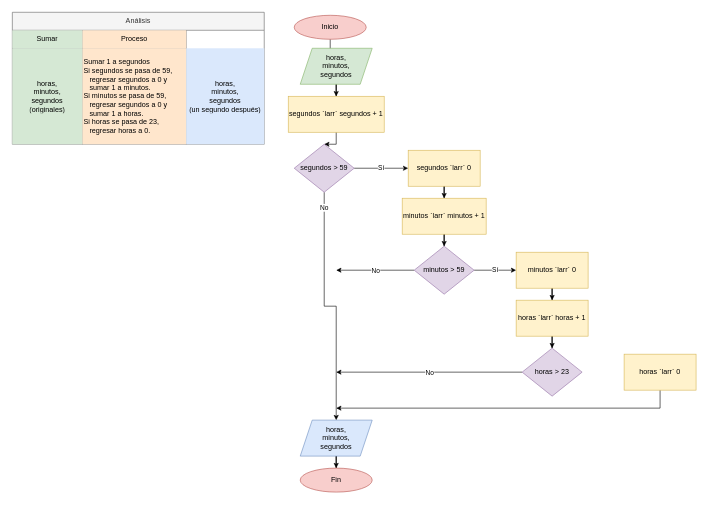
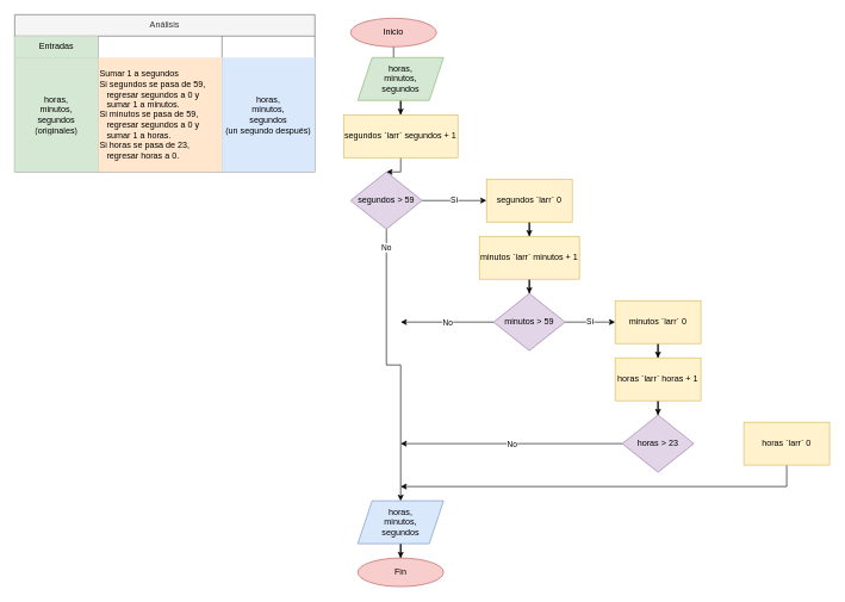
  <mxCell id="0" />
  <mxCell id="1" parent="0" />
  <mxCell id="2" value="Análisis" style="shape=table;html=1;whiteSpace=wrap;startSize=30;container=1;collapsible=0;childLayout=tableLayout;fillColor=#f5f5f5;strokeColor=#666666;fontColor=#333333;" parent="1" vertex="1"><mxGeometry x="20" y="20" width="420" height="220" as="geometry" /></mxCell>
  <mxCell id="3" value="" style="shape=partialRectangle;html=1;whiteSpace=wrap;collapsible=0;dropTarget=0;pointerEvents=0;fillColor=none;top=0;left=0;bottom=0;right=0;points=[[0,0.5],[1,0.5]];portConstraint=eastwest;" parent="2" vertex="1"><mxGeometry y="30" width="420" height="30" as="geometry" /></mxCell>
- <mxCell id="4" value="Sumar" style="shape=partialRectangle;html=1;whiteSpace=wrap;connectable=0;overflow=hidden;fillColor=#d5e8d4;top=0;left=0;bottom=0;right=0;strokeColor=#82b366;" parent="3" vertex="1"><mxGeometry width="117" height="30" as="geometry" /></mxCell>
- <mxCell id="5" value="Proceso" style="shape=partialRectangle;html=1;whiteSpace=wrap;connectable=0;overflow=hidden;fillColor=#ffe6cc;top=0;left=0;bottom=0;right=0;strokeColor=#d79b00;" parent="3" vertex="1"><mxGeometry x="117" width="173" height="30" as="geometry" /></mxCell>
+ <mxCell id="4" value="Entradas" style="shape=partialRectangle;html=1;whiteSpace=wrap;connectable=0;overflow=hidden;fillColor=#d5e8d4;top=0;left=0;bottom=0;right=0;strokeColor=#82b366;" parent="3" vertex="1"><mxGeometry width="117" height="30" as="geometry" /></mxCell>
  <mxCell id="6" value="" style="shape=partialRectangle;html=1;whiteSpace=wrap;collapsible=0;dropTarget=0;pointerEvents=0;fillColor=none;top=0;left=0;bottom=0;right=0;points=[[0,0.5],[1,0.5]];portConstraint=eastwest;" parent="2" vertex="1"><mxGeometry y="60" width="420" height="160" as="geometry" /></mxCell>
  <mxCell id="7" value="horas,&lt;br&gt;minutos,&lt;br&gt;segundos&lt;br&gt;(originales)" style="shape=partialRectangle;html=1;whiteSpace=wrap;connectable=0;overflow=hidden;fillColor=#d5e8d4;top=0;left=0;bottom=0;right=0;strokeColor=#82b366;" parent="6" vertex="1"><mxGeometry width="117" height="160" as="geometry" /></mxCell>
  <mxCell id="8" value="Sumar 1 a segundos&lt;br&gt;Si segundos se pasa de 59,&lt;br&gt;&amp;nbsp; &amp;nbsp;regresar segundos a 0 y&lt;br&gt;&amp;nbsp; &amp;nbsp;sumar 1 a minutos.&lt;br&gt;Si minutos se pasa de 59,&lt;br&gt;&amp;nbsp; &amp;nbsp;regresar segundos a 0 y&lt;br&gt;&amp;nbsp; &amp;nbsp;sumar 1 a horas.&lt;br&gt;Si horas se pasa de 23,&lt;br&gt;&amp;nbsp; &amp;nbsp;regresar horas a 0." style="shape=partialRectangle;html=1;whiteSpace=wrap;connectable=0;overflow=hidden;fillColor=#ffe6cc;top=0;left=0;bottom=0;right=0;align=left;strokeColor=#d79b00;" parent="6" vertex="1"><mxGeometry x="117" width="173" height="160" as="geometry" /></mxCell>
  <mxCell id="9" value="horas,&lt;br&gt;minutos,&lt;br&gt;segundos&lt;br&gt;(un segundo después)" style="shape=partialRectangle;html=1;whiteSpace=wrap;connectable=0;overflow=hidden;fillColor=#dae8fc;top=0;left=0;bottom=0;right=0;strokeColor=#6c8ebf;" parent="6" vertex="1"><mxGeometry x="290" width="130" height="160" as="geometry" /></mxCell>
  <mxCell id="10" value="" style="edgeStyle=orthogonalEdgeStyle;rounded=0;orthogonalLoop=1;jettySize=auto;html=1;" parent="1" source="11" target="13" edge="1"><mxGeometry relative="1" as="geometry" /></mxCell>
  <mxCell id="11" value="Inicio" style="ellipse;whiteSpace=wrap;html=1;fillColor=#f8cecc;strokeColor=#b85450;" parent="1" vertex="1"><mxGeometry x="490" y="25" width="120" height="40" as="geometry" /></mxCell>
  <mxCell id="12" value="" style="edgeStyle=orthogonalEdgeStyle;rounded=0;orthogonalLoop=1;jettySize=auto;html=1;" parent="1" source="13" target="15" edge="1"><mxGeometry relative="1" as="geometry" /></mxCell>
  <mxCell id="13" value="horas,&lt;br&gt;minutos,&lt;br&gt;segundos" style="shape=parallelogram;perimeter=parallelogramPerimeter;whiteSpace=wrap;html=1;fixedSize=1;fillColor=#d5e8d4;strokeColor=#82b366;" parent="1" vertex="1"><mxGeometry x="500" y="80" width="120" height="60" as="geometry" /></mxCell>
  <mxCell id="14" value="" style="edgeStyle=orthogonalEdgeStyle;rounded=0;orthogonalLoop=1;jettySize=auto;html=1;" parent="1" source="15" target="21" edge="1"><mxGeometry relative="1" as="geometry" /></mxCell>
  <mxCell id="15" value="segundos `larr` segundos + 1" style="whiteSpace=wrap;html=1;fillColor=#fff2cc;strokeColor=#d6b656;" parent="1" vertex="1"><mxGeometry x="480" y="160" width="160" height="60" as="geometry" /></mxCell>
  <mxCell id="16" value="" style="edgeStyle=orthogonalEdgeStyle;rounded=0;orthogonalLoop=1;jettySize=auto;html=1;" parent="1" source="17" target="18" edge="1"><mxGeometry relative="1" as="geometry" /></mxCell>
  <mxCell id="17" value="horas,&lt;br&gt;minutos,&lt;br&gt;segundos" style="shape=parallelogram;perimeter=parallelogramPerimeter;whiteSpace=wrap;html=1;fixedSize=1;fillColor=#dae8fc;strokeColor=#6c8ebf;" parent="1" vertex="1"><mxGeometry x="500" y="700" width="120" height="60" as="geometry" /></mxCell>
  <mxCell id="18" value="Fin" style="ellipse;whiteSpace=wrap;html=1;fillColor=#f8cecc;strokeColor=#b85450;" parent="1" vertex="1"><mxGeometry x="500" y="780" width="120" height="40" as="geometry" /></mxCell>
  <mxCell id="19" value="Sí" style="edgeStyle=orthogonalEdgeStyle;rounded=0;orthogonalLoop=1;jettySize=auto;html=1;" parent="1" source="21" target="23" edge="1"><mxGeometry relative="1" as="geometry" /></mxCell>
  <mxCell id="20" value="No" style="edgeStyle=orthogonalEdgeStyle;rounded=0;orthogonalLoop=1;jettySize=auto;html=1;exitX=0.5;exitY=1;exitDx=0;exitDy=0;entryX=0.5;entryY=0;entryDx=0;entryDy=0;" parent="1" source="21" target="17" edge="1"><mxGeometry x="-0.87" relative="1" as="geometry"><mxPoint as="offset" /></mxGeometry></mxCell>
  <mxCell id="21" value="segundos &amp;gt; 59" style="rhombus;whiteSpace=wrap;html=1;fillColor=#e1d5e7;strokeColor=#9673a6;" parent="1" vertex="1"><mxGeometry x="490" y="240" width="100" height="80" as="geometry" /></mxCell>
  <mxCell id="22" value="" style="edgeStyle=orthogonalEdgeStyle;rounded=0;orthogonalLoop=1;jettySize=auto;html=1;" parent="1" source="23" target="25" edge="1"><mxGeometry relative="1" as="geometry" /></mxCell>
  <mxCell id="23" value="segundos `larr` 0" style="whiteSpace=wrap;html=1;fillColor=#fff2cc;strokeColor=#d6b656;" parent="1" vertex="1"><mxGeometry x="680" y="250" width="120" height="60" as="geometry" /></mxCell>
  <mxCell id="24" value="" style="edgeStyle=orthogonalEdgeStyle;rounded=0;orthogonalLoop=1;jettySize=auto;html=1;" parent="1" source="25" target="28" edge="1"><mxGeometry relative="1" as="geometry" /></mxCell>
  <mxCell id="25" value="minutos `larr` minutos + 1" style="whiteSpace=wrap;html=1;fillColor=#fff2cc;strokeColor=#d6b656;" parent="1" vertex="1"><mxGeometry x="670" y="330" width="140" height="60" as="geometry" /></mxCell>
  <mxCell id="26" value="Sí" style="edgeStyle=orthogonalEdgeStyle;rounded=0;orthogonalLoop=1;jettySize=auto;html=1;" parent="1" source="28" target="30" edge="1"><mxGeometry relative="1" as="geometry" /></mxCell>
  <mxCell id="27" value="No" style="edgeStyle=orthogonalEdgeStyle;rounded=0;orthogonalLoop=1;jettySize=auto;html=1;exitX=0;exitY=0.5;exitDx=0;exitDy=0;" parent="1" source="28" edge="1"><mxGeometry relative="1" as="geometry"><mxPoint x="560" y="450" as="targetPoint" /></mxGeometry></mxCell>
  <mxCell id="28" value="minutos &amp;gt; 59" style="rhombus;whiteSpace=wrap;html=1;fillColor=#e1d5e7;strokeColor=#9673a6;" parent="1" vertex="1"><mxGeometry x="690" y="410" width="100" height="80" as="geometry" /></mxCell>
  <mxCell id="29" value="" style="edgeStyle=orthogonalEdgeStyle;rounded=0;orthogonalLoop=1;jettySize=auto;html=1;" parent="1" source="30" target="32" edge="1"><mxGeometry relative="1" as="geometry" /></mxCell>
  <mxCell id="30" value="minutos `larr` 0" style="whiteSpace=wrap;html=1;fillColor=#fff2cc;strokeColor=#d6b656;" parent="1" vertex="1"><mxGeometry x="860" y="420" width="120" height="60" as="geometry" /></mxCell>
  <mxCell id="31" value="" style="edgeStyle=orthogonalEdgeStyle;rounded=0;orthogonalLoop=1;jettySize=auto;html=1;" parent="1" source="32" target="34" edge="1"><mxGeometry relative="1" as="geometry" /></mxCell>
  <mxCell id="32" value="horas `larr` horas + 1" style="whiteSpace=wrap;html=1;fillColor=#fff2cc;strokeColor=#d6b656;" parent="1" vertex="1"><mxGeometry x="860" y="500" width="120" height="60" as="geometry" /></mxCell>
  <mxCell id="33" value="No" style="edgeStyle=orthogonalEdgeStyle;rounded=0;orthogonalLoop=1;jettySize=auto;html=1;exitX=0;exitY=0.5;exitDx=0;exitDy=0;" parent="1" source="34" edge="1"><mxGeometry relative="1" as="geometry"><mxPoint x="560" y="620" as="targetPoint" /></mxGeometry></mxCell>
  <mxCell id="34" value="horas &amp;gt; 23" style="rhombus;whiteSpace=wrap;html=1;fillColor=#e1d5e7;strokeColor=#9673a6;" parent="1" vertex="1"><mxGeometry x="870" y="580" width="100" height="80" as="geometry" /></mxCell>
  <mxCell id="35" style="edgeStyle=orthogonalEdgeStyle;rounded=0;orthogonalLoop=1;jettySize=auto;html=1;exitX=0.5;exitY=1;exitDx=0;exitDy=0;" parent="1" source="36" edge="1"><mxGeometry relative="1" as="geometry"><mxPoint x="560" y="680" as="targetPoint" /><Array as="points"><mxPoint x="1100" y="680" /></Array></mxGeometry></mxCell>
  <mxCell id="36" value="horas `larr` 0" style="whiteSpace=wrap;html=1;fillColor=#fff2cc;strokeColor=#d6b656;" parent="1" vertex="1"><mxGeometry x="1040" y="590" width="120" height="60" as="geometry" /></mxCell>
